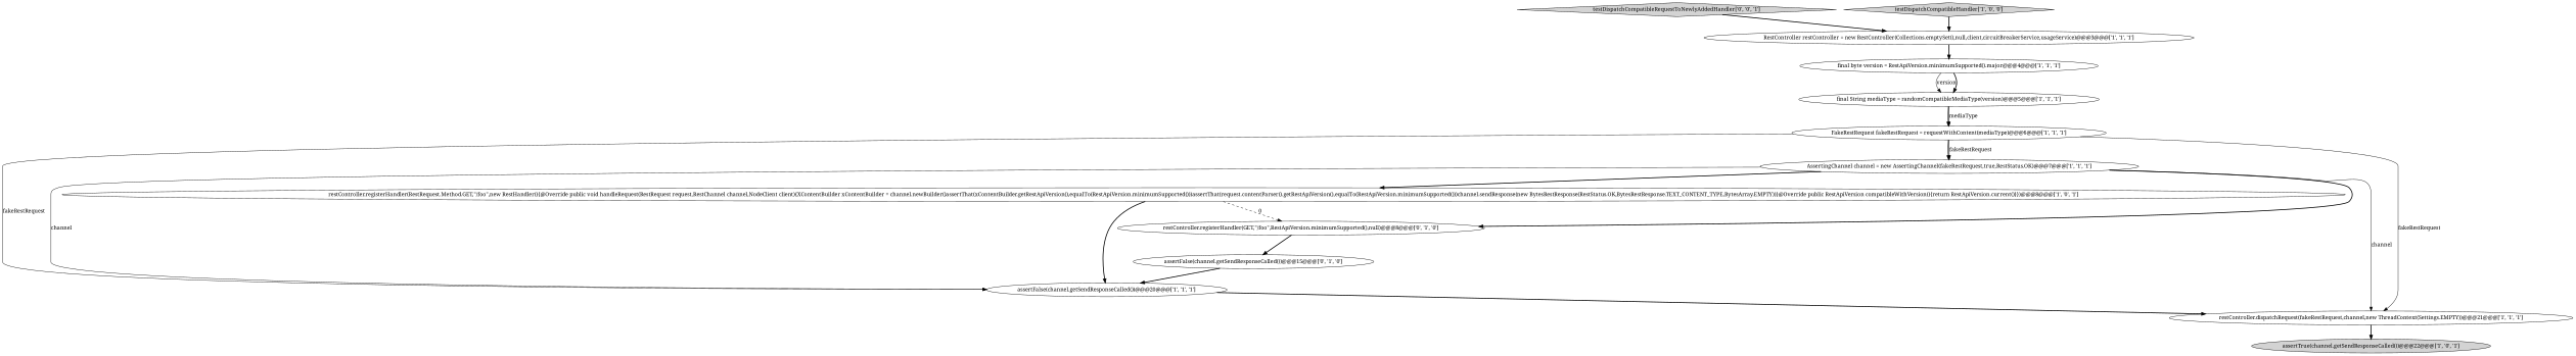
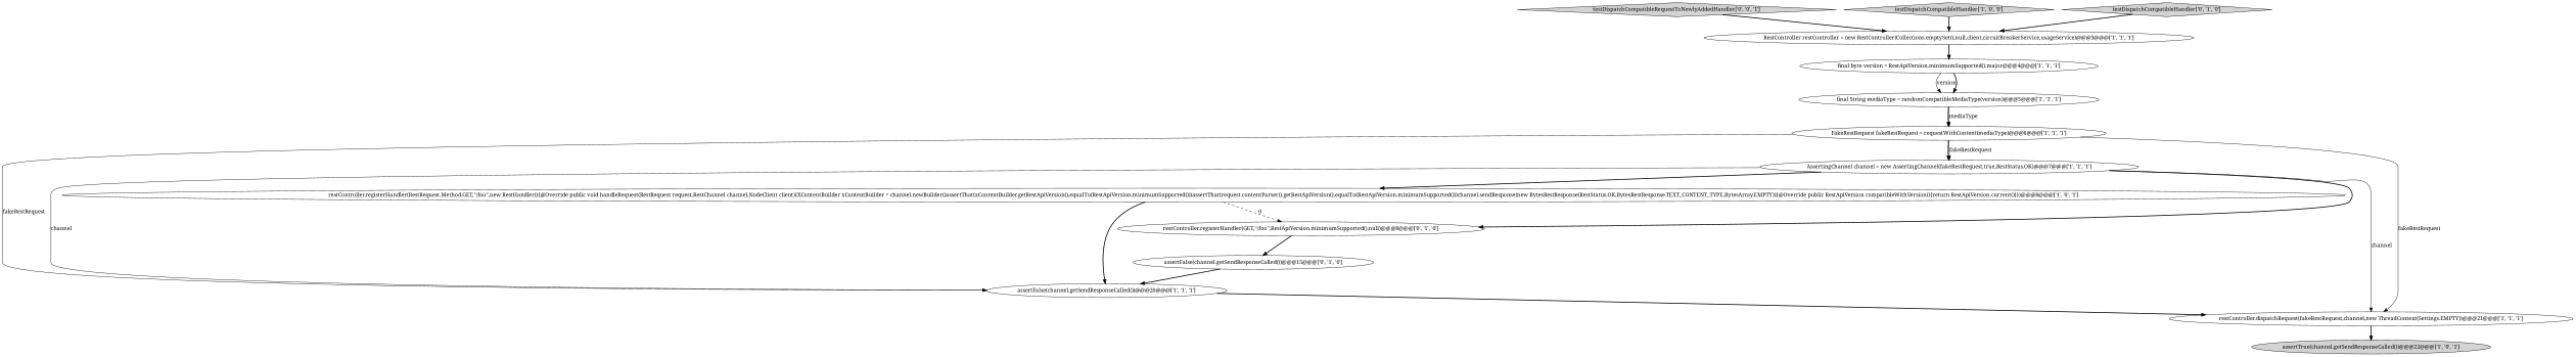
  digraph {
    fontname="Noto Serif"
    node [fillcolor=white shape=ellipse style=filled fontname="Noto Serif"]
    edge [style=bold fontname="Noto Serif"]
    n1 [label="FakeRestRequest fakeRestRequest = requestWithContent(mediaType)@@@6@@@['1', '1', '1']"]
    n2 [label="AssertingChannel channel = new AssertingChannel(fakeRestRequest,true,RestStatus.OK)@@@7@@@['1', '1', '1']"]
    n3 [label="assertFalse(channel.getSendResponseCalled())@@@20@@@['1', '1', '1']"]
    n4 [label="restController.dispatchRequest(fakeRestRequest,channel,new ThreadContext(Settings.EMPTY))@@@21@@@['1', '1', '1']"]
    n5 [fillcolor=lightgray label="testDispatchCompatibleRequestToNewlyAddedHandler['0', '0', '1']" shape=diamond]
    n6 [label="RestController restController = new RestController(Collections.emptySet(),null,client,circuitBreakerService,usageService)@@@3@@@['1', '1', '1']"]
    n7 [label="restController.registerHandler(RestRequest.Method.GET,\"/foo\",new RestHandler(){@Override public void handleRequest(RestRequest request,RestChannel channel,NodeClient client){XContentBuilder xContentBuilder = channel.newBuilder()assertThat(xContentBuilder.getRestApiVersion(),equalTo(RestApiVersion.minimumSupported()))assertThat(request.contentParser().getRestApiVersion(),equalTo(RestApiVersion.minimumSupported()))channel.sendResponse(new BytesRestResponse(RestStatus.OK,BytesRestResponse.TEXT_CONTENT_TYPE,BytesArray.EMPTY))}@Override public RestApiVersion compatibleWithVersion(){return RestApiVersion.current()}})@@@8@@@['1', '0', '1']"]
    n8 [label="restController.registerHandler(GET,\"/foo\",RestApiVersion.minimumSupported(),null)@@@8@@@['0', '1', '0']"]
    n9 [label="assertFalse(channel.getSendResponseCalled())@@@15@@@['0', '1', '0']"]
    n10 [label="final byte version = RestApiVersion.minimumSupported().major@@@4@@@['1', '1', '1']"]
    n11 [label="final String mediaType = randomCompatibleMediaType(version)@@@5@@@['1', '1', '1']"]
    n12 [fillcolor=lightgray label="assertTrue(channel.getSendResponseCalled())@@@22@@@['1', '0', '1']"]
    n13 [fillcolor=lightgray label="testDispatchCompatibleHandler['1', '0', '0']" shape=diamond]
+   n14 [fillcolor=lightgray label="testDispatchCompatibleHandler['0', '1', '0']" shape=diamond]
    n1 -> n2
    n1 -> n2 [label=fakeRestRequest style=solid]
    n1 -> n3 [label=fakeRestRequest style=solid]
    n1 -> n4 [label=fakeRestRequest style=solid]
    n2 -> n3 [label=channel style=solid]
    n2 -> n4 [label=channel style=solid]
    n2 -> n7
    n2 -> n8
    n3 -> n4
    n4 -> n12
    n5 -> n6
    n6 -> n10
    n7 -> n3
    n7 -> n8 [label=0 style=dashed]
    n8 -> n9
    n9 -> n3
    n10 -> n11 [label=version style=solid]
    n10 -> n11
    n11 -> n1
    n11 -> n1 [label=mediaType style=solid]
    n13 -> n6
+   n14 -> n6
  }
